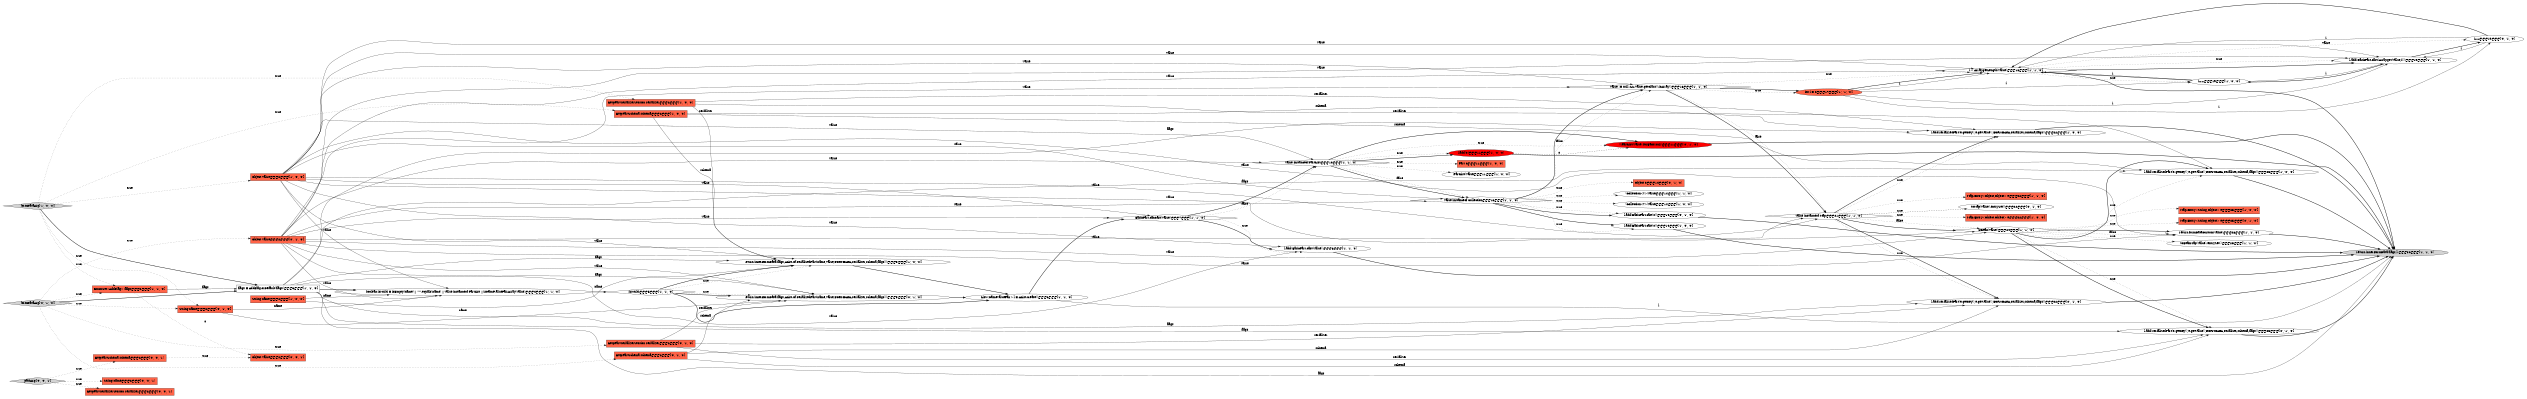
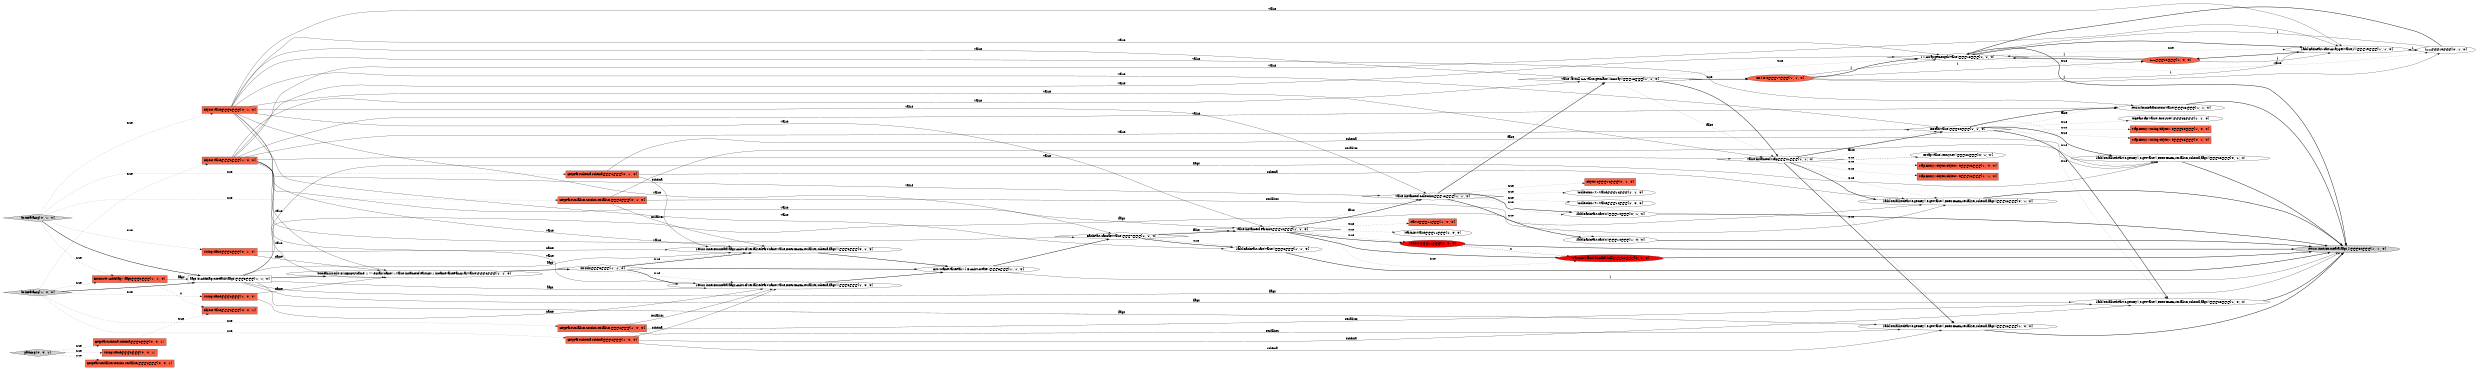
  digraph {
    rankdir=LR
    node [fillcolor=white shape=ellipse style=filled]
    edge [style=solid]
    n1 [fillcolor=tomato label="Object value@@@2@@@['0', '0', '1']" shape=box]
    n2 [fillcolor=tomato label="Map.Entry<Object,Object> e@@@22@@@['1', '1', '0']" shape=box]
    n3 [label="l.add(serializedPart(e.getKey(),e.getValue(),FORMDATA,serializer,schema,flags))@@@22@@@['1', '0', '0']"]
    n4 [fillcolor=lightgray label="return innerFormData(flags,l)@@@30@@@['1', '1', '0']"]
-   n5 [label="i++@@@19@@@['1', '0', '0']"]
+   n5 [fillcolor=tomato label="i++@@@19@@@['1', '0', '0']"]
    n6 [label="i < Array.getLength(value)@@@18@@@['1', '1', '0']" shape=diamond]
    n7 [label="l.add(BasicPart.cast(Array.get(value,i)))@@@19@@@['1', '1', '0']"]
    n8 [label="i++@@@19@@@['0', '1', '0']"]
    n9 [fillcolor=tomato label="String name@@@2@@@['1', '0', '0']" shape=box]
    n10 [label="return innerFormData(flags,AList.of(serializedPart(name,value,FORMDATA,serializer,schema,flags)))@@@5@@@['1', '0', '0']"]
    n11 [label="boolean isMulti = isEmpty(name) || \"*\".equals(name) || value instanceof PartList || isNameValuePairArray(value)@@@4@@@['1', '1', '0']"]
    n12 [label="List<NameValuePair> l = AList.create()@@@6@@@['1', '1', '0']"]
    n13 [label="!isMulti@@@5@@@['1', '1', '0']" shape=diamond]
    n14 [label="l.add(serializedPart(e.getKey(),e.getValue(),FORMDATA,serializer,schema,flags))@@@25@@@['0', '1', '0']"]
    n15 [label="BasicPart.canCast(value)@@@7@@@['1', '1', '0']" shape=diamond]
    n16 [fillcolor=tomato label="int i = 0@@@17@@@['1', '1', '0']"]
    n17 [label="return formDataCustom(value)@@@28@@@['1', '1', '0']"]
    n18 [label="toBeanMap(value).entrySet()@@@25@@@['1', '1', '0']"]
    n19 [fillcolor=tomato label="Object value@@@2@@@['1', '0', '0']" shape=box]
    n20 [label="value != null && value.getClass().isArray()@@@16@@@['1', '1', '0']" shape=diamond]
    n21 [label="l.add(BasicPart.cast(value))@@@8@@@['1', '1', '0']"]
    n22 [label="isBean(value)@@@24@@@['1', '1', '0']" shape=diamond]
    n23 [label="value instanceof Collection@@@13@@@['1', '1', '0']" shape=diamond]
    n24 [label="value instanceof PartList@@@10@@@['1', '1', '0']" shape=diamond]
    n25 [label="value instanceof Map@@@21@@@['1', '1', '0']" shape=diamond]
    n26 [fillcolor=tomato label="Map.Entry<String,Object> e@@@25@@@['1', '0', '0']" shape=box]
    n27 [label="l.add(serializedPart(e.getKey(),e.getValue(),FORMDATA,serializer,schema,flags))@@@25@@@['1', '0', '0']"]
    n28 [fillcolor=tomato label="Map.Entry<String,Object> e@@@25@@@['0', '1', '0']" shape=box]
    n29 [label="l.add(BasicPart.cast(o))@@@14@@@['0', '1', '0']"]
    n30 [fillcolor=tomato label="Object o@@@14@@@['0', '1', '0']" shape=box]
    n31 [label="(Collection<?>)value@@@14@@@['1', '1', '0']"]
    n32 [label="(Collection<?>)value@@@14@@@['1', '0', '0']"]
    n33 [label="l.add(BasicPart.cast(o))@@@14@@@['1', '0', '0']"]
    n34 [fillcolor=red label="((PartList)value).forEach(null)@@@11@@@['0', '1', '0']"]
    n35 [fillcolor=red label="l.add(o)@@@11@@@['1', '0', '0']"]
    n36 [fillcolor=tomato label="Part o@@@11@@@['1', '0', '0']" shape=box]
    n37 [label="(PartList)value@@@11@@@['1', '0', '0']"]
    n38 [label="l.add(serializedPart(e.getKey(),e.getValue(),FORMDATA,serializer,schema,flags))@@@22@@@['0', '1', '0']"]
    n39 [label="toMap(value).entrySet()@@@22@@@['0', '1', '0']"]
    n40 [fillcolor=tomato label="Map.Entry<Object,Object> e@@@22@@@['1', '0', '0']" shape=box]
    n41 [fillcolor=tomato label="String name@@@2@@@['0', '1', '0']" shape=box]
    n42 [label="return innerFormData(flags,AList.of(serializedPart(name,value,FORMDATA,serializer,schema,flags)))@@@5@@@['0', '1', '0']"]
    n43 [fillcolor=tomato label="String name@@@2@@@['0', '0', '1']" shape=box]
    n44 [fillcolor=tomato label="HttpPartSerializerSession serializer@@@2@@@['1', '0', '0']" shape=box]
    n45 [fillcolor=tomato label="Object value@@@2@@@['0', '1', '0']" shape=box]
    n46 [fillcolor=tomato label="HttpPartSchema schema@@@2@@@['0', '1', '0']" shape=box]
    n47 [fillcolor=tomato label="EnumSet<AddFlag> flags@@@2@@@['1', '1', '0']" shape=box]
    n48 [label="flags = AddFlag.orDefault(flags)@@@3@@@['1', '1', '0']" shape=box]
    n49 [fillcolor=tomato label="HttpPartSchema schema@@@2@@@['0', '0', '1']" shape=box]
    n50 [fillcolor=lightgray label="formDataArg['1', '0', '0']" shape=diamond]
    n51 [fillcolor=tomato label="HttpPartSchema schema@@@2@@@['1', '0', '0']" shape=box]
    n52 [fillcolor=tomato label="HttpPartSerializerSession serializer@@@2@@@['0', '0', '1']" shape=box]
    n53 [fillcolor=lightgray label="formDataArg['0', '1', '0']" shape=diamond]
    n54 [fillcolor=tomato label="HttpPartSerializerSession serializer@@@2@@@['0', '1', '0']" shape=box]
    n55 [fillcolor=lightgray label="pathArg['0', '0', '1']" shape=diamond]
    n3 -> n4 [style=bold]
    n5 -> n6 [label=i]
    n5 -> n6 [style=bold]
    n5 -> n7 [label=i]
    n6 -> n4 [style=bold]
    n6 -> n5 [label=true style=dotted]
    n6 -> n7 [style=bold]
    n6 -> n7 [label=true style=dotted]
    n6 -> n8 [label=value style=dotted]
    n7 -> n5 [style=bold]
    n7 -> n8 [style=bold]
    n8 -> n6 [style=bold]
    n8 -> n6 [label=i]
    n8 -> n7 [label=i]
    n9 -> n10 [label=name]
    n9 -> n11 [label=name]
    n10 -> n12 [style=bold]
    n11 -> n13 [style=bold]
    n12 -> n4 [label=l]
    n12 -> n15 [style=bold]
    n13 -> n10 [label=true style=dotted]
    n13 -> n10 [style=bold]
    n13 -> n12 [style=bold]
    n13 -> n42 [label=true style=dotted]
    n13 -> n42 [style=bold]
    n14 -> n4 [style=bold]
    n15 -> n21 [style=bold]
    n15 -> n21 [label=true style=dotted]
    n15 -> n24 [style=bold]
    n15 -> n24 [label=false style=dotted]
    n16 -> n5 [label=i]
    n16 -> n6 [label=i]
    n16 -> n6 [style=bold]
    n16 -> n7 [label=i]
    n16 -> n8 [label=i]
    n17 -> n4 [style=bold]
    n19 -> n6 [label=value]
    n19 -> n7 [label=value]
    n19 -> n10 [label=value]
    n19 -> n11 [label=value]
    n19 -> n15 [label=value]
    n19 -> n17 [label=value]
    n19 -> n20 [label=value]
-   n19 -> n21 [label=value]
    n19 -> n22 [label=value]
    n19 -> n23 [label=value]
    n19 -> n24 [label=value]
    n19 -> n25 [label=value]
    n20 -> n6 [label=true style=dotted]
    n20 -> n16 [label=true style=dotted]
    n20 -> n16 [style=bold]
    n20 -> n25 [style=bold]
    n20 -> n25 [label=false style=dotted]
    n21 -> n4 [style=bold]
    n22 -> n14 [style=bold]
    n22 -> n14 [label=true style=dotted]
    n22 -> n17 [style=bold]
    n22 -> n17 [label=false style=dotted]
    n22 -> n18 [label=true style=dotted]
    n22 -> n26 [label=true style=dotted]
    n22 -> n27 [style=bold]
    n22 -> n27 [label=true style=dotted]
    n22 -> n28 [label=true style=dotted]
    n23 -> n20 [style=bold]
    n23 -> n20 [label=false style=dotted]
    n23 -> n29 [style=bold]
    n23 -> n29 [label=true style=dotted]
    n23 -> n30 [label=true style=dotted]
    n23 -> n31 [label=true style=dotted]
    n23 -> n32 [label=true style=dotted]
    n23 -> n33 [label=true style=dotted]
    n23 -> n33 [style=bold]
    n24 -> n23 [label=false style=dotted]
    n24 -> n23 [style=bold]
    n24 -> n34 [style=bold]
    n24 -> n34 [label=true style=dotted]
    n24 -> n35 [label=true style=dotted]
    n24 -> n35 [style=bold]
    n24 -> n36 [label=true style=dotted]
    n24 -> n37 [label=true style=dotted]
    n25 -> n2 [label=true style=dotted]
    n25 -> n3 [label=true style=dotted]
    n25 -> n3 [style=bold]
    n25 -> n22 [style=bold]
    n25 -> n22 [label=false style=dotted]
    n25 -> n38 [style=bold]
    n25 -> n38 [label=true style=dotted]
    n25 -> n39 [label=true style=dashed]
    n25 -> n40 [label=true style=dotted]
    n27 -> n4 [style=bold]
    n29 -> n4 [style=bold]
    n33 -> n4 [style=bold]
    n34 -> n4 [style=bold]
    n35 -> n4 [style=bold]
    n35 -> n34 [label=0 style=dashed]
    n38 -> n4 [style=bold]
    n41 -> n11 [label=name]
    n41 -> n42 [label=name]
    n42 -> n12 [style=bold]
    n44 -> n3 [label=serializer]
    n44 -> n10 [label=serializer]
    n44 -> n27 [label=serializer]
    n45 -> n6 [label=value]
    n45 -> n7 [label=value]
    n45 -> n11 [label=value]
    n45 -> n15 [label=value]
    n45 -> n17 [label=value]
    n45 -> n20 [label=value]
    n45 -> n21 [label=value]
    n45 -> n22 [label=value]
    n45 -> n23 [label=value]
    n45 -> n24 [label=value]
    n45 -> n25 [label=value]
    n45 -> n42 [label=value]
    n46 -> n14 [label=schema]
    n46 -> n38 [label=schema]
    n46 -> n42 [label=schema]
    n47 -> n1 [label=0 style=dotted]
    n47 -> n48 [label=flags]
    n48 -> n3 [label=flags]
    n48 -> n4 [label=flags]
    n48 -> n10 [label=flags]
    n48 -> n11 [style=bold]
    n48 -> n14 [label=flags]
    n48 -> n27 [label=flags]
    n48 -> n38 [label=flags]
    n48 -> n42 [label=flags]
    n49 -> n1 [label=true style=dotted]
-   n50 -> n41 [label=true style=dotted]
+   n50 -> n9 [label=true style=dotted]
    n50 -> n19 [label=true style=dotted]
    n50 -> n44 [label=true style=dotted]
    n50 -> n47 [label=true style=dotted]
    n50 -> n48 [style=bold]
    n50 -> n51 [label=true style=dotted]
    n51 -> n3 [label=schema]
    n51 -> n10 [label=schema]
    n51 -> n27 [label=schema]
    n53 -> n41 [label=true style=dotted]
    n53 -> n45 [label=true style=dotted]
    n53 -> n46 [label=true style=dotted]
    n53 -> n47 [label=true style=dotted]
    n53 -> n48 [style=bold]
    n53 -> n54 [label=true style=dotted]
    n54 -> n14 [label=serializer]
    n54 -> n38 [label=serializer]
    n54 -> n42 [label=serializer]
    n55 -> n43 [label=true style=dotted]
    n55 -> n49 [label=true style=dotted]
    n55 -> n52 [label=true style=dotted]
  }
